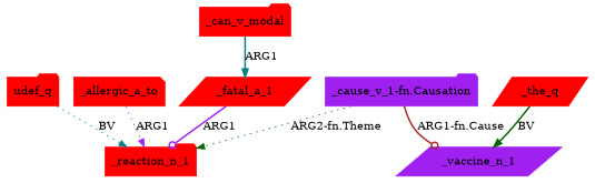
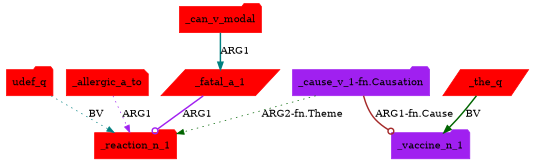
  digraph {
    node [shape=folder style=filled color=red]
    edge [color=teal style=bold arrowhead=normal]
    udef_q
    _reaction_n_1
    _can_v_modal
    _fatal_a_1 [shape=parallelogram]
    _the_q [shape=parallelogram]
-   _vaccine_n_1 [shape=parallelogram color=purple]
+   _vaccine_n_1 [color=purple]
    "_cause_v_1-fn.Causation" [color=purple]
    _allergic_a_to [shape=note]
    udef_q -> _reaction_n_1 [label=BV style=dotted]
    _can_v_modal -> _fatal_a_1 [label=ARG1]
    _fatal_a_1 -> _reaction_n_1 [label=ARG1 color=purple arrowhead=odot]
    _the_q -> _vaccine_n_1 [label=BV color=darkgreen]
    "_cause_v_1-fn.Causation" -> _reaction_n_1 [label="ARG2-fn.Theme" color=darkgreen style=dotted]
    "_cause_v_1-fn.Causation" -> _vaccine_n_1 [label="ARG1-fn.Cause" color=brown arrowhead=odot]
    _allergic_a_to -> _reaction_n_1 [label=ARG1 color=purple style=dotted]
  }
